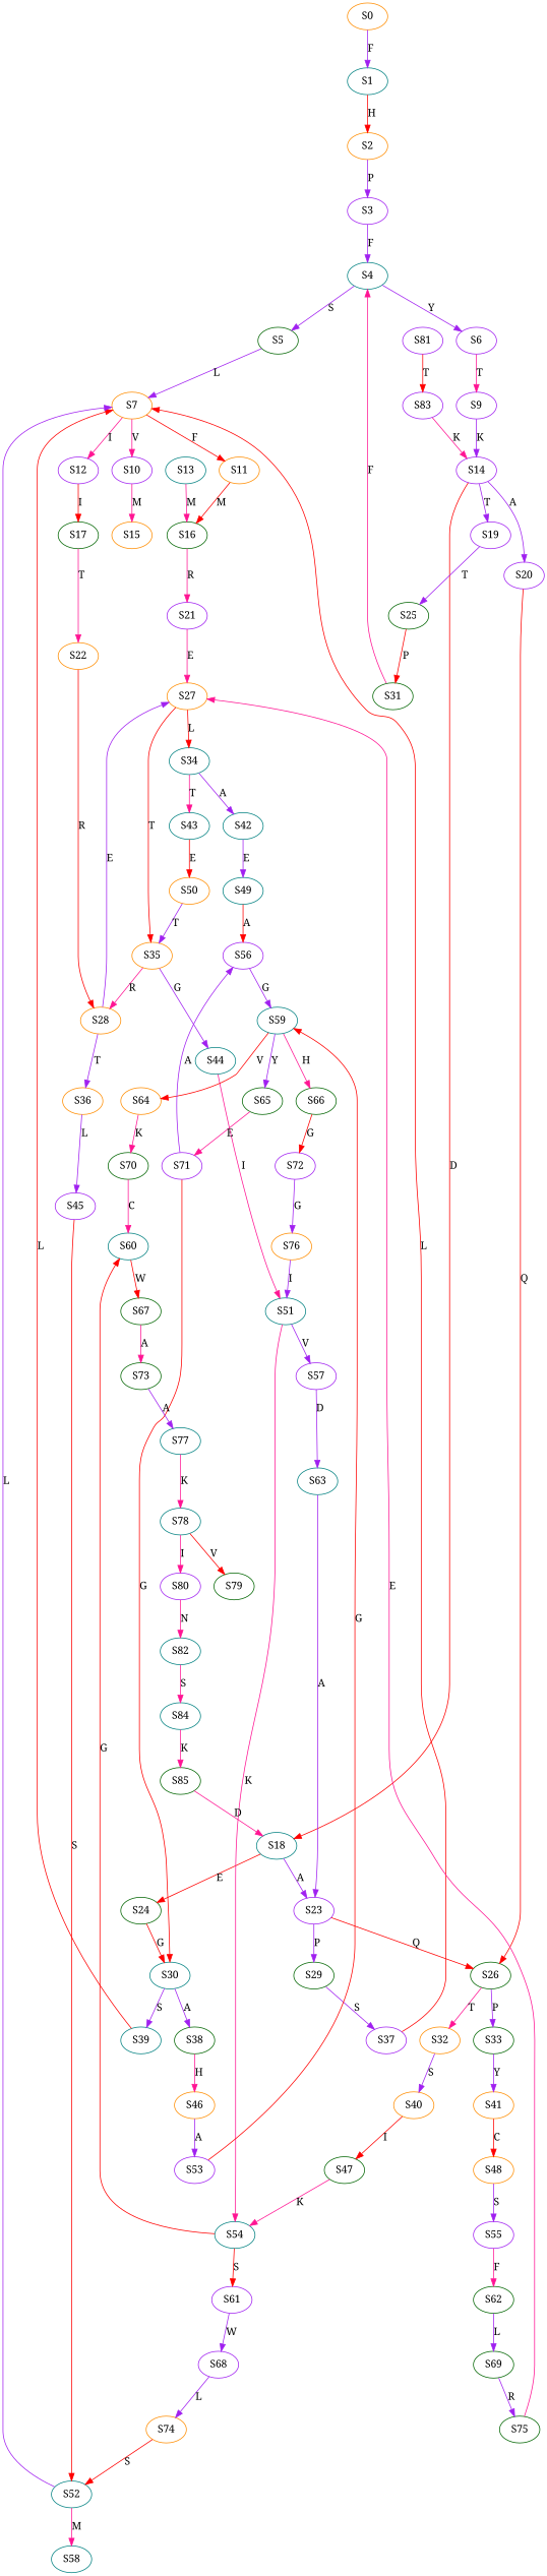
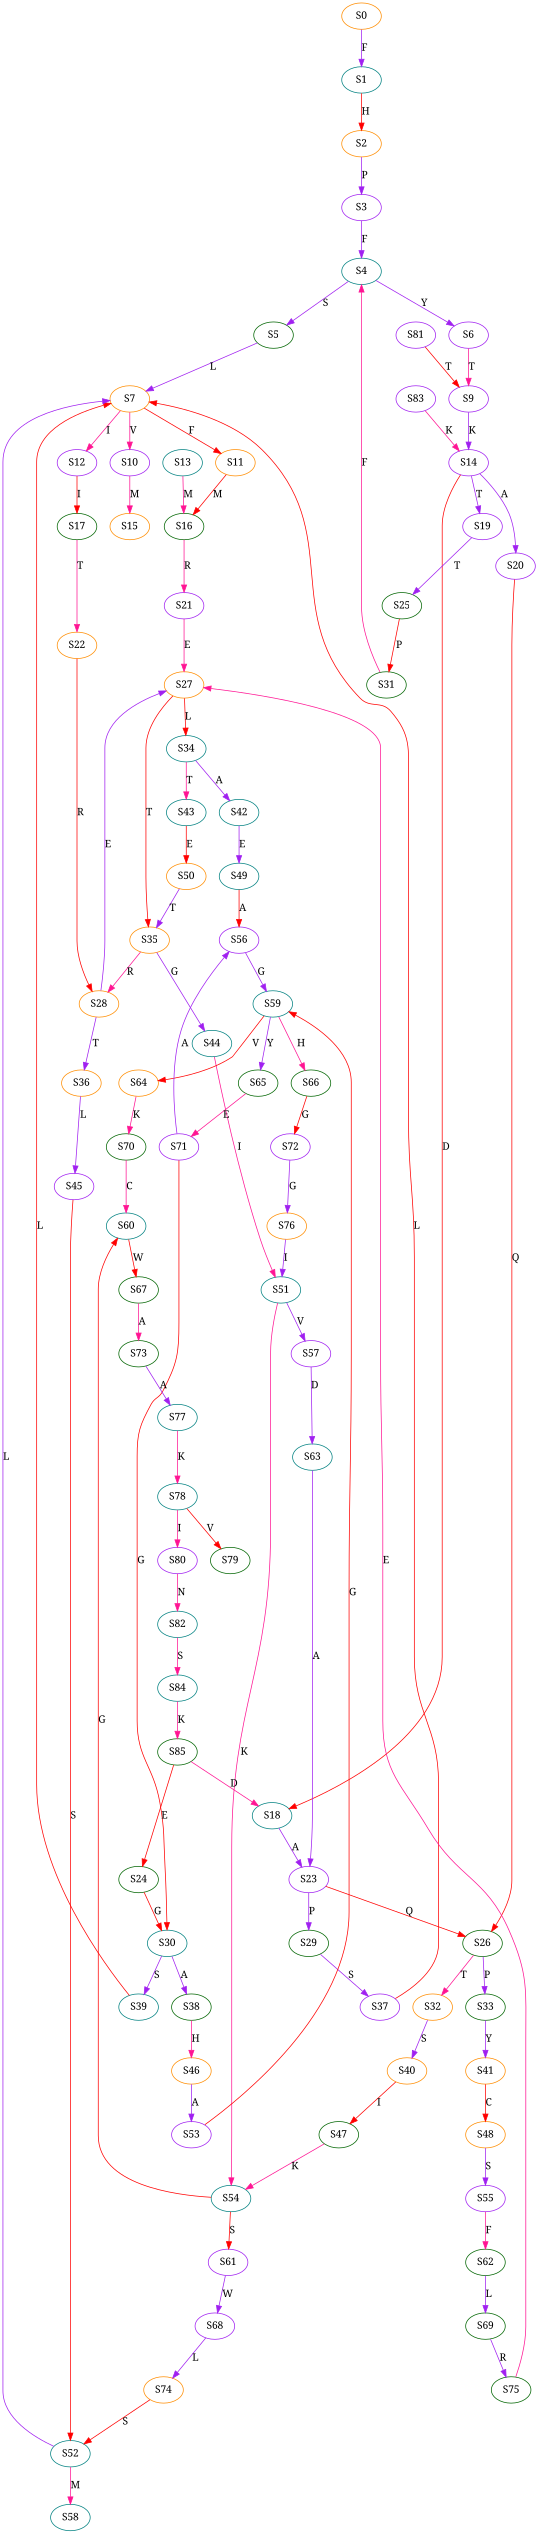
  strict digraph {
    fontname="Noto Serif"
    node [color=purple fontname="Noto Serif"]
    edge [color=purple fontname="Noto Serif"]
    S0 [color=darkorange]
    S1 [color=teal]
    S2 [color=darkorange]
    S3
    S4 [color=teal]
    S5 [color=darkgreen]
    S6
    S7 [color=darkorange]
    S9
    S10
    S11 [color=darkorange]
    S12
    S14
    S15 [color=darkorange]
    S16 [color=darkgreen]
    S17 [color=darkgreen]
    S13 [color=teal]
    S18 [color=teal]
    S19
    S20
    S21
    S22 [color=darkorange]
    S23
    S24 [color=darkgreen]
    S25 [color=darkgreen]
    S26 [color=darkgreen]
    S27 [color=darkorange]
    S28 [color=darkorange]
    S29 [color=darkgreen]
    S30 [color=teal]
    S31 [color=darkgreen]
    S32 [color=darkorange]
    S33 [color=darkgreen]
    S34 [color=teal]
    S35 [color=darkorange]
    S36 [color=darkorange]
    S37
    S38 [color=darkgreen]
    S39 [color=teal]
    S40 [color=darkorange]
    S41 [color=darkorange]
    S42 [color=teal]
    S43 [color=teal]
    S44 [color=teal]
    S45
    S46 [color=darkorange]
    S47 [color=darkgreen]
    S48 [color=darkorange]
    S49 [color=teal]
    S50 [color=darkorange]
    S51 [color=teal]
    S52 [color=teal]
    S53
    S54 [color=teal]
    S55
    S56
    S57
    S58 [color=teal]
    S59 [color=teal]
    S60 [color=teal]
    S61
    S62 [color=darkgreen]
    S63 [color=teal]
    S64 [color=darkorange]
    S65 [color=darkgreen]
    S66 [color=darkgreen]
    S67 [color=darkgreen]
    S68
    S69 [color=darkgreen]
    S70 [color=darkgreen]
    S71
    S72
    S73 [color=darkgreen]
    S74 [color=darkorange]
    S75 [color=darkgreen]
    S76 [color=darkorange]
    S77 [color=teal]
    S78 [color=teal]
    S79 [color=darkgreen]
    S80
    S82 [color=teal]
    S81
    S83
    S84 [color=teal]
    S85 [color=darkgreen]
    S0 -> S1 [label=F]
    S1 -> S2 [color=red label=H]
    S2 -> S3 [label=P]
    S3 -> S4 [label=F]
    S4 -> S5 [label=S]
    S4 -> S6 [label=Y]
    S5 -> S7 [label=L]
    S6 -> S9 [color=deeppink label=T]
    S7 -> S10 [color=deeppink label=V]
    S7 -> S11 [color=red label=F]
    S7 -> S12 [color=deeppink label=I]
    S9 -> S14 [label=K]
    S10 -> S15 [color=deeppink label=M]
    S11 -> S16 [color=red label=M]
    S12 -> S17 [color=red label=I]
    S14 -> S18 [color=red label=D]
    S14 -> S19 [label=T]
    S14 -> S20 [label=A]
    S16 -> S21 [color=deeppink label=R]
    S17 -> S22 [color=deeppink label=T]
    S13 -> S16 [color=deeppink label=M]
    S18 -> S23 [label=A]
-   S18 -> S24 [color=red label=E]
+   S85 -> S24 [color=red label=E]
    S19 -> S25 [label=T]
    S20 -> S26 [color=red label=Q]
    S21 -> S27 [color=deeppink label=E]
    S22 -> S28 [color=red label=R]
    S23 -> S26 [color=red label=Q]
    S23 -> S29 [label=P]
    S24 -> S30 [color=red label=G]
    S25 -> S31 [color=red label=P]
    S26 -> S32 [color=deeppink label=T]
    S26 -> S33 [label=P]
    S27 -> S34 [color=red label=L]
    S27 -> S35 [color=red label=T]
    S28 -> S27 [label=E]
    S28 -> S36 [label=T]
    S29 -> S37 [label=S]
    S30 -> S38 [label=A]
    S30 -> S39 [label=S]
    S31 -> S4 [color=deeppink label=F]
    S32 -> S40 [label=S]
    S33 -> S41 [label=Y]
    S34 -> S42 [label=A]
    S34 -> S43 [color=deeppink label=T]
    S35 -> S28 [color=deeppink label=R]
    S35 -> S44 [label=G]
    S36 -> S45 [label=L]
    S37 -> S7 [color=red label=L]
    S38 -> S46 [color=deeppink label=H]
    S39 -> S7 [color=red label=L]
    S40 -> S47 [color=red label=I]
    S41 -> S48 [color=red label=C]
    S42 -> S49 [label=E]
    S43 -> S50 [color=red label=E]
    S44 -> S51 [color=deeppink label=I]
    S45 -> S52 [color=red label=S]
    S46 -> S53 [label=A]
    S47 -> S54 [color=deeppink label=K]
    S48 -> S55 [label=S]
    S49 -> S56 [color=red label=A]
    S50 -> S35 [label=T]
    S51 -> S54 [color=deeppink label=K]
    S51 -> S57 [label=V]
    S52 -> S7 [label=L]
    S52 -> S58 [color=deeppink label=M]
    S53 -> S59 [color=red label=G]
    S54 -> S60 [color=red label=G]
    S54 -> S61 [color=red label=S]
    S55 -> S62 [color=deeppink label=F]
    S56 -> S59 [label=G]
    S57 -> S63 [label=D]
    S59 -> S64 [color=red label=V]
    S59 -> S65 [label=Y]
    S59 -> S66 [color=deeppink label=H]
    S60 -> S67 [color=red label=W]
    S61 -> S68 [label=W]
    S62 -> S69 [label=L]
    S63 -> S23 [label=A]
    S64 -> S70 [color=deeppink label=K]
    S65 -> S71 [color=deeppink label=E]
    S66 -> S72 [color=red label=G]
    S67 -> S73 [color=deeppink label=A]
    S68 -> S74 [label=L]
    S69 -> S75 [label=R]
    S70 -> S60 [color=deeppink label=C]
    S71 -> S30 [color=red label=G]
    S71 -> S56 [label=A]
    S72 -> S76 [label=G]
    S73 -> S77 [label=A]
    S74 -> S52 [color=red label=S]
    S75 -> S27 [color=deeppink label=E]
    S76 -> S51 [label=I]
    S77 -> S78 [color=deeppink label=K]
    S78 -> S79 [color=red label=V]
    S78 -> S80 [color=deeppink label=I]
    S80 -> S82 [color=deeppink label=N]
    S82 -> S84 [color=deeppink label=S]
-   S81 -> S83 [color=red label=T]
+   S81 -> S9 [color=red label=T]
    S83 -> S14 [color=deeppink label=K]
    S84 -> S85 [color=deeppink label=K]
    S85 -> S18 [color=deeppink label=D]
  }
